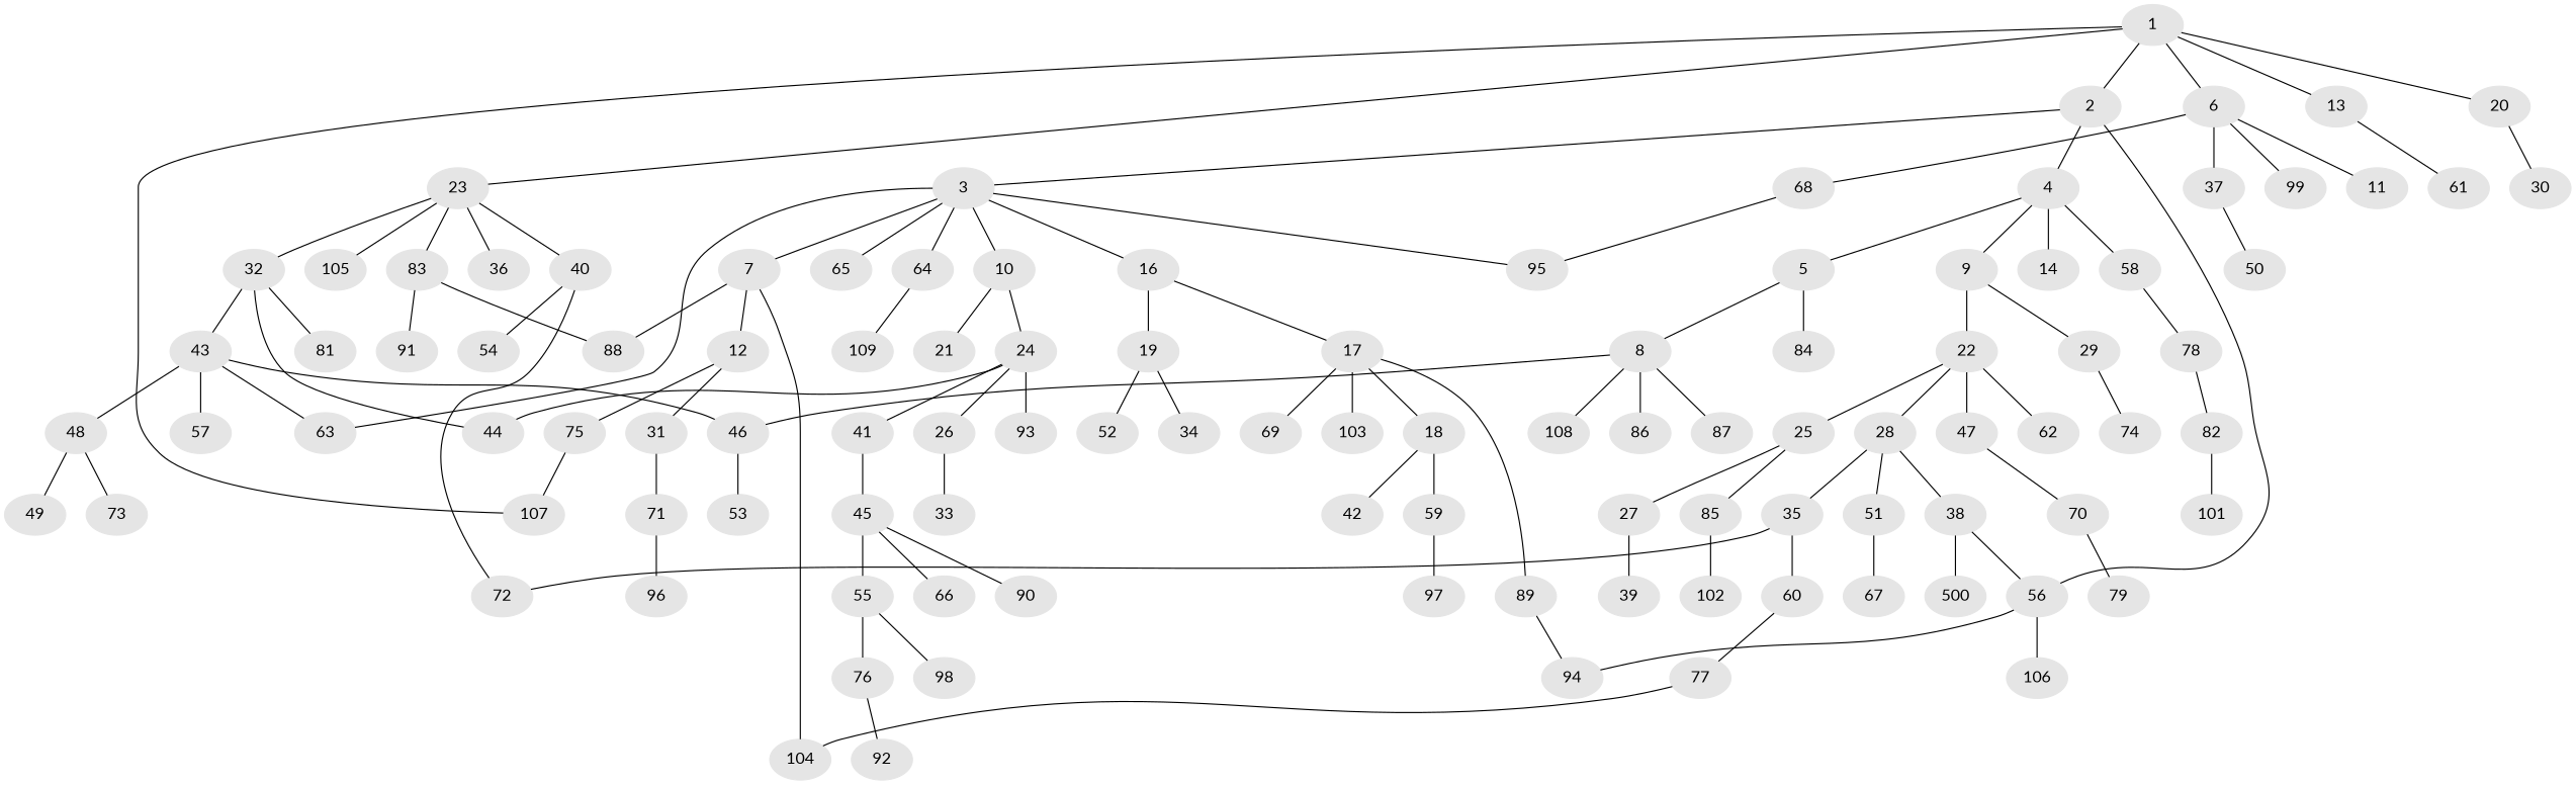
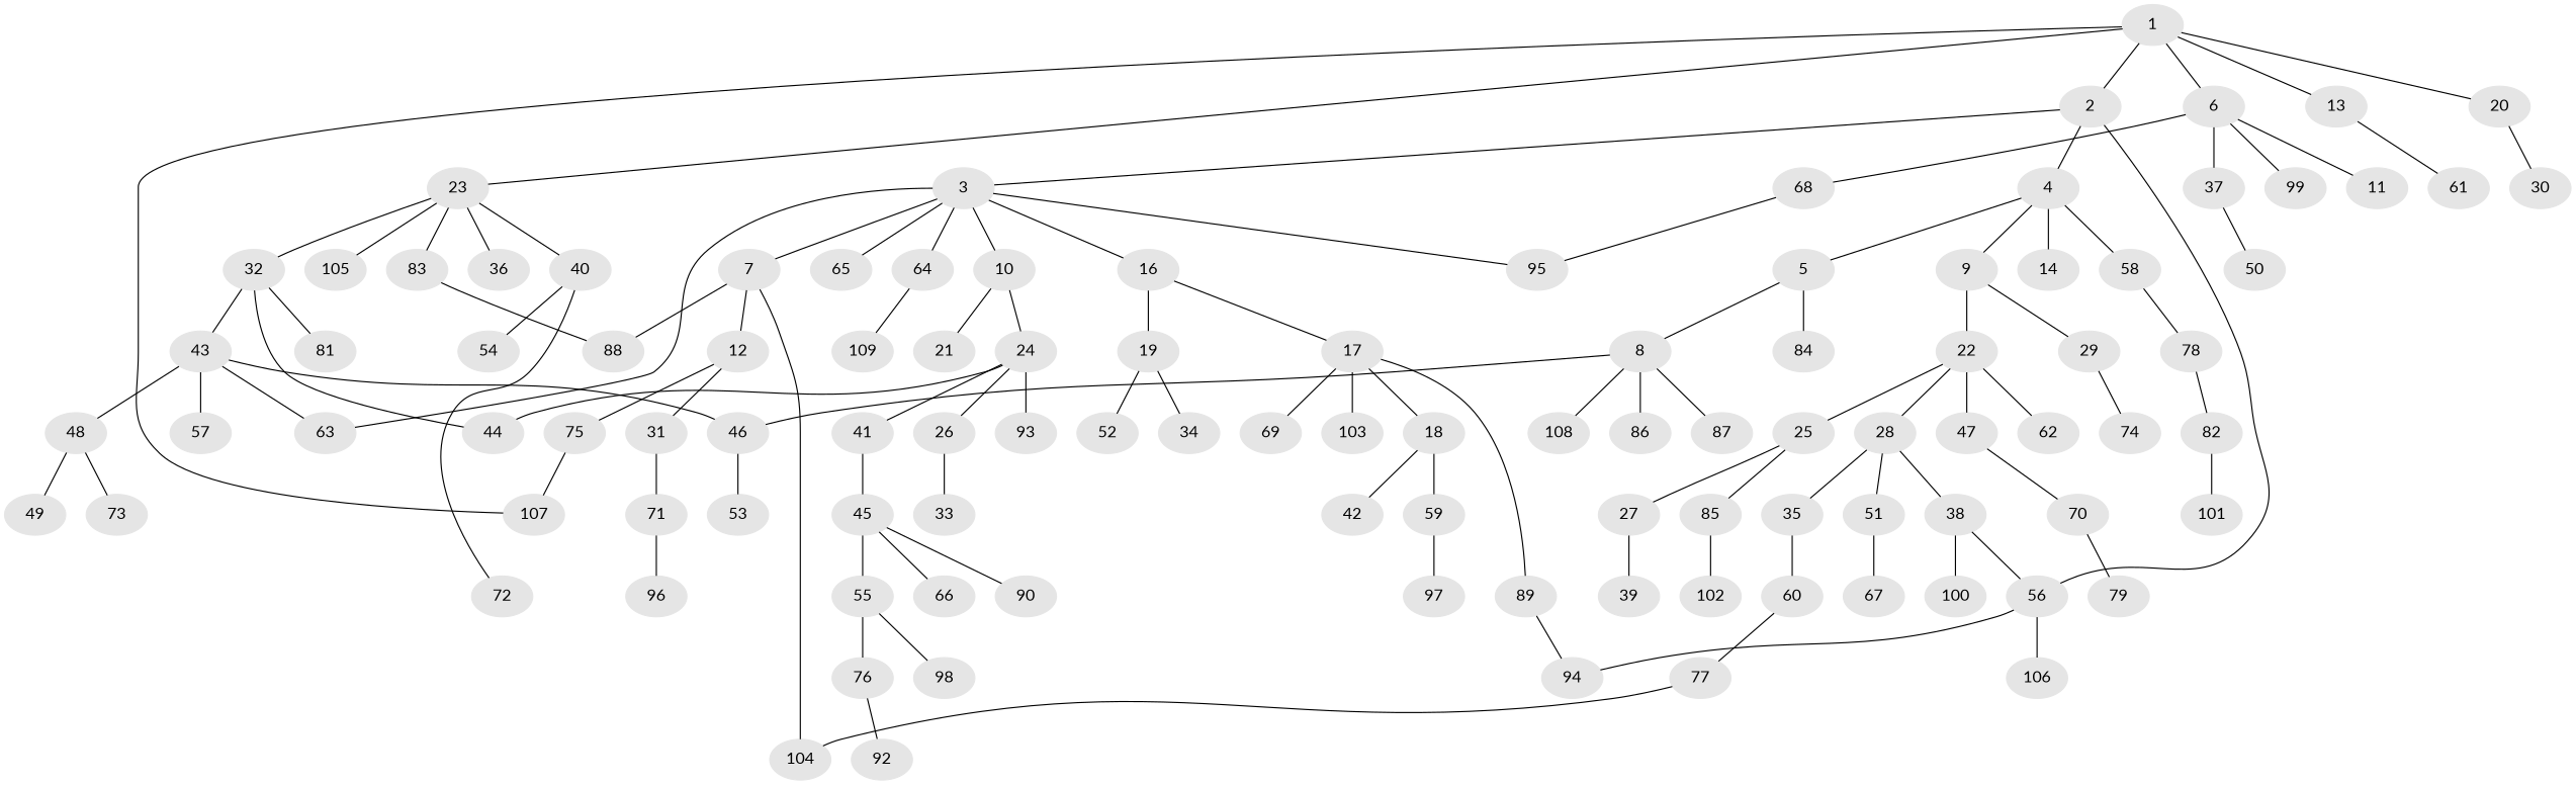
  graph {
    fontname=Lato
    node [color=gray90 fontname=Lato style=filled]
    edge [fontname=Lato]
    1
    2
    6
    13
    20
    23
    107
    3
    4
    56
    11
    37
    68
    99
    61
    30
    32
    36
    40
    83
    105
    7
    10
    16
    63
    64
    65
    95
    5
    9
    14
    58
    94
    106
    12
    88
    104
    21
    24
    17
    19
    109
    8
    84
    22
    29
    78
    46
    86
    87
    108
    50
    31
    75
    53
    25
    28
    47
    62
    74
    26
    41
    44
    93
    71
    18
    69
    89
    103
    34
    52
    42
    59
    97
    27
    85
    35
    38
    51
    70
    43
    81
    72
    54
-   91
    33
    45
    39
    102
    60
-   100 [label=500]
+   100
    67
    96
    48
    57
    77
    55
    66
    90
    49
    73
    76
    98
    79
    92
    82
    101
    1 -- 2
    1 -- 6
    1 -- 13
    1 -- 20
    1 -- 23
    1 -- 107
    2 -- 3
    2 -- 4
    2 -- 56
    6 -- 11
    6 -- 37
    6 -- 68
    6 -- 99
    13 -- 61
    20 -- 30
    23 -- 32
    23 -- 36
    23 -- 40
    23 -- 83
    23 -- 105
    3 -- 7
    3 -- 10
    3 -- 16
    3 -- 63
    3 -- 64
    3 -- 65
    3 -- 95
    4 -- 5
    4 -- 9
    4 -- 14
    4 -- 58
    56 -- 94
    56 -- 106
    37 -- 50
    68 -- 95
    32 -- 44
    32 -- 43
    32 -- 81
    40 -- 72
    40 -- 54
    83 -- 88
-   83 -- 91
    7 -- 12
    7 -- 88
    7 -- 104
    10 -- 21
    10 -- 24
    16 -- 17
    16 -- 19
    64 -- 109
    5 -- 8
    5 -- 84
    9 -- 22
    9 -- 29
    58 -- 78
    12 -- 31
    12 -- 75
    24 -- 26
    24 -- 41
    24 -- 44
    24 -- 93
    17 -- 18
    17 -- 69
    17 -- 89
    17 -- 103
    19 -- 34
    19 -- 52
    8 -- 46
    8 -- 86
    8 -- 87
    8 -- 108
    22 -- 25
    22 -- 28
    22 -- 47
    22 -- 62
    29 -- 74
    78 -- 82
    46 -- 53
    31 -- 71
    75 -- 107
    25 -- 27
    25 -- 85
    28 -- 35
    28 -- 38
    28 -- 51
    47 -- 70
    26 -- 33
    41 -- 45
    71 -- 96
    18 -- 42
    18 -- 59
    89 -- 94
    59 -- 97
    27 -- 39
    85 -- 102
-   35 -- 72
    35 -- 60
    38 -- 56
    38 -- 100
    51 -- 67
    70 -- 79
    43 -- 63
    43 -- 46
    43 -- 48
    43 -- 57
    45 -- 55
    45 -- 66
    45 -- 90
    60 -- 77
    48 -- 49
    48 -- 73
    77 -- 104
    55 -- 76
    55 -- 98
    76 -- 92
    82 -- 101
  }
